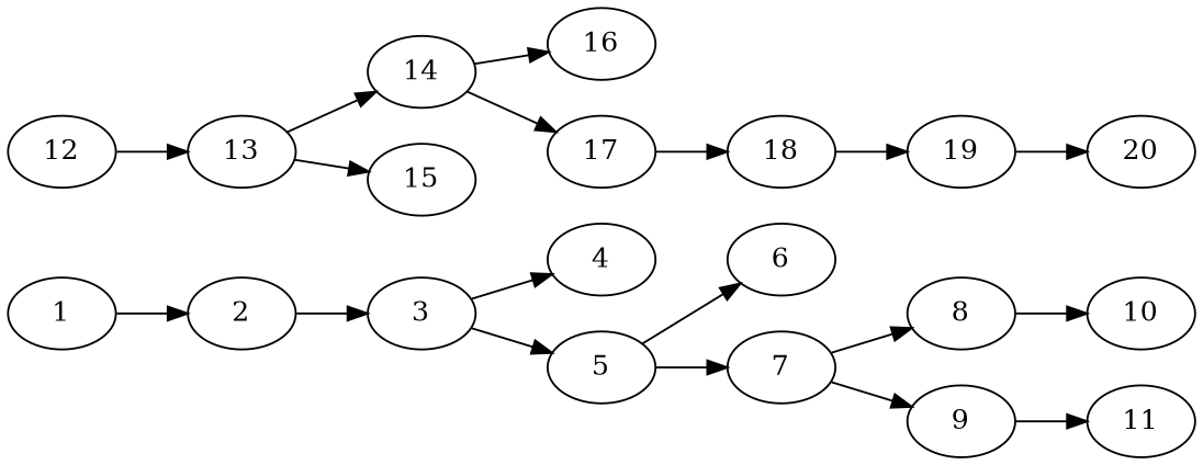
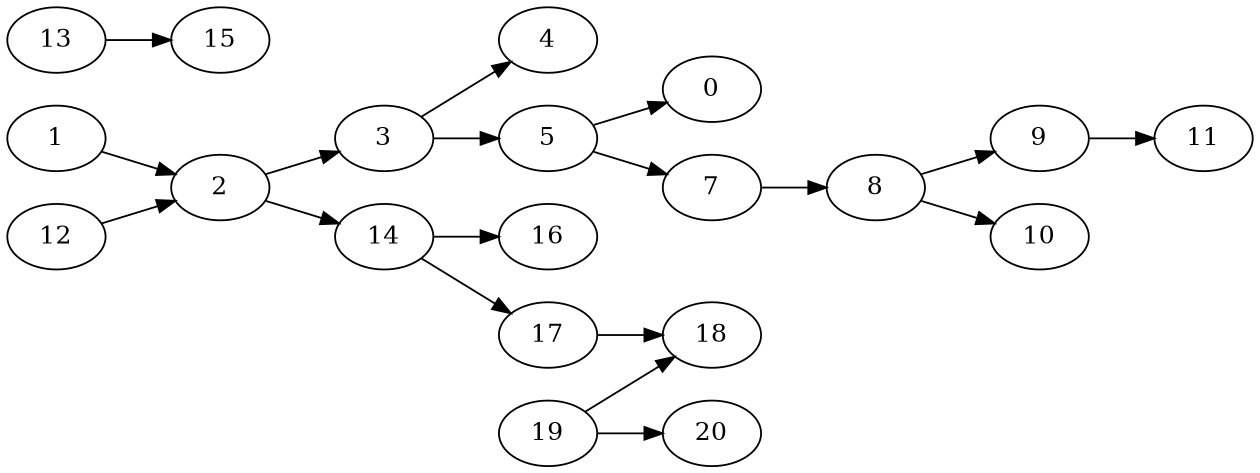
  digraph {
    rankdir=LR
    node [alpha=0.08]
    1 [alpha=0.09 expect_size=137464656166912000]
    2 [alpha=0.17 expect_size=3670781197815906304]
    3 [alpha=0.03 expect_size=43212410528411]
    4 [alpha=0.18 expect_size=3317338787551567]
    5 [alpha=0.07 expect_size=27456581927664]
-   6 [alpha=0.11 expect_size=696948859260409]
+   6 [alpha=0.11 expect_size=696948859260409 label=0]
    7 [alpha=0.03 expect_size=60132529166337]
    8 [alpha=0.15 expect_size=6384839086783471]
    9 [alpha=0.02 expect_size=802235903868753]
    10 [alpha=0.07 expect_size=47717202570762]
    11 [expect_size=35929235382075392]
    12 [expect_size=77243818587455488]
    13 [expect_size=132014102888162]
    14 [alpha=0.07 expect_size=428064625369429]
    15 [alpha=0.06 expect_size=4531601498362289]
    16 [alpha=0.10 expect_size=56561337504880]
    17 [expect_size=62561435925736]
    18 [alpha=0.04 expect_size=35652213534777]
    19 [alpha=0.11 expect_size=454509833152888832]
    20 [alpha=0.01 expect_size=17472528372787672]
    1 -> 2
    2 -> 3
    3 -> 4
    3 -> 5
    5 -> 6
    5 -> 7
    7 -> 8
-   7 -> 9
+   8 -> 9
    8 -> 10
    9 -> 11
-   12 -> 13
-   13 -> 14
+   12 -> 2
+   2 -> 14
    13 -> 15
    14 -> 16
    14 -> 17
    17 -> 18
-   18 -> 19
+   19 -> 18
    19 -> 20
  }
